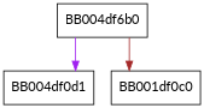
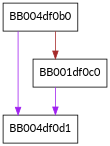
  digraph {
    fontname=Lato
    splines=ortho
    node [fontname=Lato shape=box]
    edge [color=purple fontname=Lato]
-   BB004df0b0 [label=BB004df6b0]
+   BB004df0b0
    BB004df0d1
    n3 [label=BB001df0c0]
    BB004df0b0 -> BB004df0d1
    BB004df0b0 -> n3 [color=brown]
+   n3 -> BB004df0d1
  }
